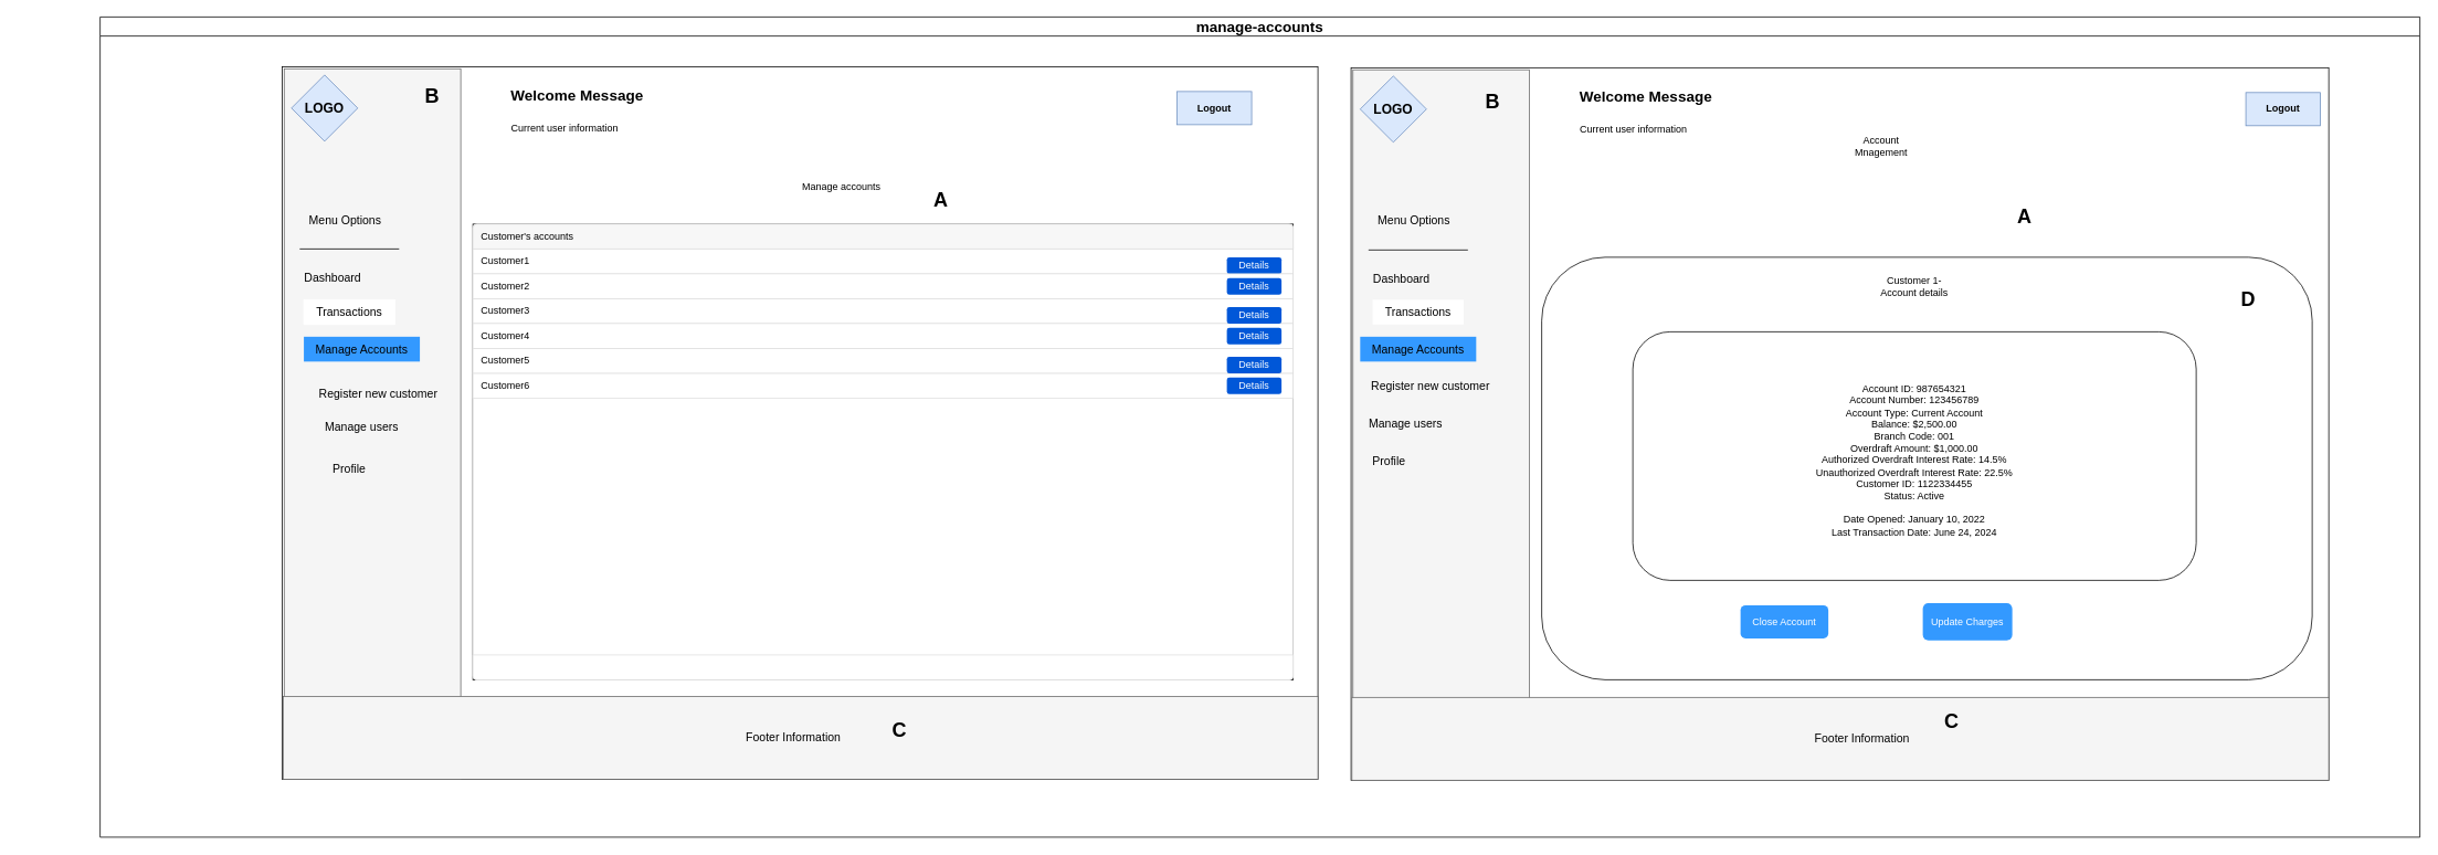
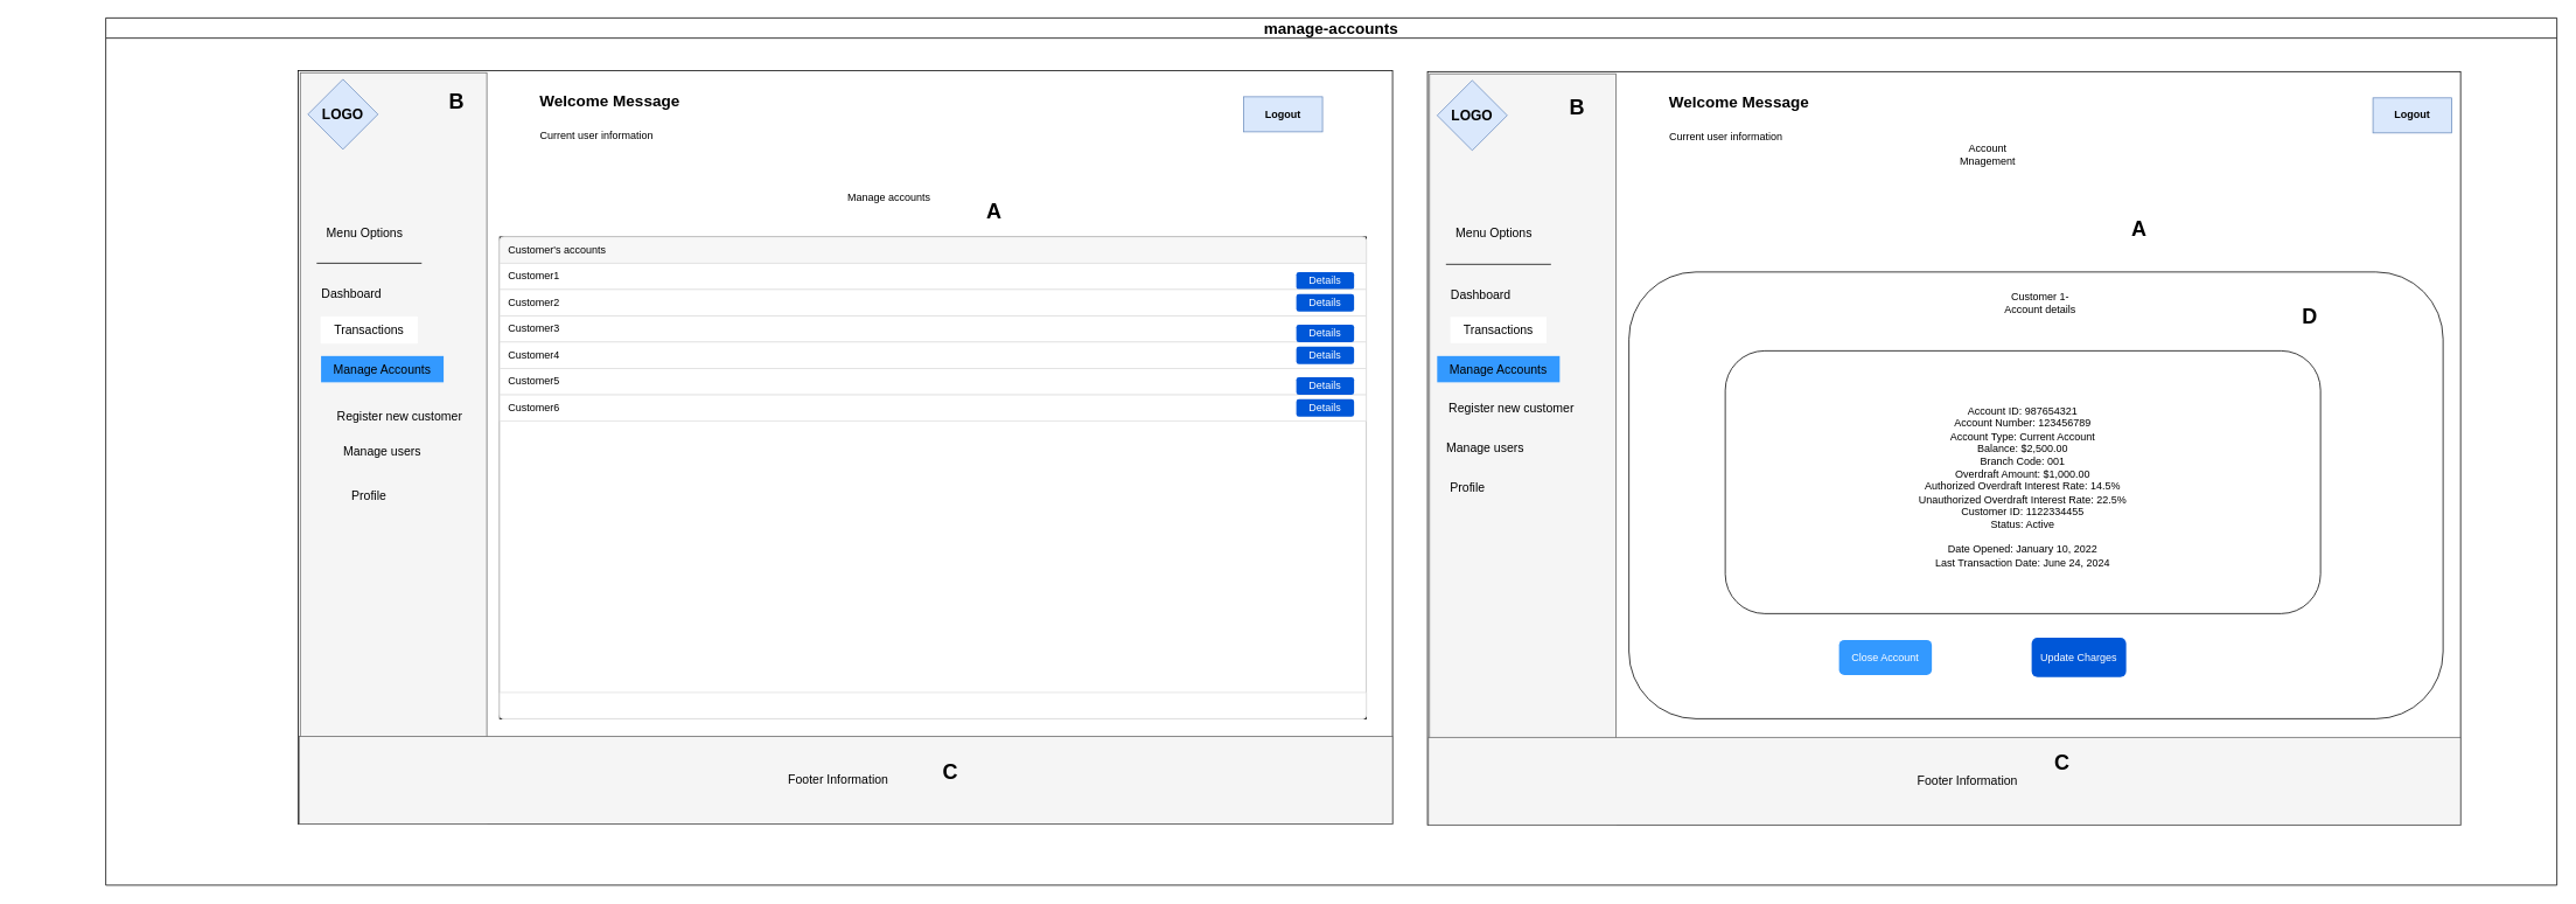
  <mxCell id="0" />
  <mxCell id="1" parent="0" />
  <mxCell id="2" value="&lt;b style=&quot;font-size: 18px;&quot;&gt;manage-accounts&lt;/b&gt;" style="swimlane;whiteSpace=wrap;html=1;" parent="1" vertex="1"><mxGeometry x="120" y="20" width="2800" height="990" as="geometry" /></mxCell>
  <mxCell id="3" value="" style="rounded=1;whiteSpace=wrap;html=1;" parent="2" vertex="1"><mxGeometry x="2164" y="430" width="346" height="180" as="geometry" /></mxCell>
  <mxCell id="4" value="" style="rounded=0;whiteSpace=wrap;html=1;" parent="2" vertex="1"><mxGeometry x="219.93" y="60" width="1250" height="860" as="geometry" /></mxCell>
  <mxCell id="5" value="" style="rounded=0;whiteSpace=wrap;html=1;fillColor=#f5f5f5;fontColor=#333333;strokeColor=#666666;rotation=-270;" parent="2" vertex="1"><mxGeometry x="-100" y="384.69" width="857.5" height="213.13" as="geometry" /></mxCell>
  <mxCell id="6" value="&lt;font size=&quot;3&quot;&gt;&lt;b&gt;LOGO&lt;/b&gt;&lt;/font&gt;" style="rhombus;whiteSpace=wrap;html=1;fillColor=#dae8fc;strokeColor=#6c8ebf;" parent="2" vertex="1"><mxGeometry x="230.93" y="70" width="80" height="80" as="geometry" /></mxCell>
  <mxCell id="7" value="&lt;b&gt;Logout&lt;/b&gt;" style="rounded=0;whiteSpace=wrap;html=1;fillColor=#dae8fc;strokeColor=#6c8ebf;" parent="2" vertex="1"><mxGeometry x="1299.93" y="90" width="90" height="40" as="geometry" /></mxCell>
  <mxCell id="8" value="" style="rounded=0;whiteSpace=wrap;html=1;fillColor=#f5f5f5;fontColor=#f5f5f5;strokeColor=#666666;" parent="2" vertex="1"><mxGeometry x="220.93" y="820" width="1249" height="100" as="geometry" /></mxCell>
  <mxCell id="9" value="&lt;font style=&quot;font-size: 14px;&quot;&gt;Footer Information&lt;/font&gt;" style="text;html=1;align=center;verticalAlign=middle;whiteSpace=wrap;rounded=0;" parent="2" vertex="1"><mxGeometry x="773.93" y="855" width="126" height="30" as="geometry" /></mxCell>
  <mxCell id="10" value="" style="rounded=0;whiteSpace=wrap;html=1;" parent="2" vertex="1"><mxGeometry x="450" y="250" width="990" height="550" as="geometry" /></mxCell>
  <mxCell id="11" value="&lt;b&gt;&lt;font style=&quot;font-size: 18px;&quot;&gt;Welcome Message&lt;/font&gt;&lt;/b&gt;" style="text;html=1;align=center;verticalAlign=middle;whiteSpace=wrap;rounded=0;" parent="2" vertex="1"><mxGeometry x="460.93" y="80" width="230" height="30" as="geometry" /></mxCell>
  <mxCell id="12" value="Current user information" style="text;html=1;align=center;verticalAlign=middle;whiteSpace=wrap;rounded=0;" parent="2" vertex="1"><mxGeometry x="480.93" y="120" width="160" height="30" as="geometry" /></mxCell>
  <mxCell id="13" value="&lt;font style=&quot;font-size: 14px;&quot;&gt;Menu Options&lt;/font&gt;" style="text;html=1;align=center;verticalAlign=middle;whiteSpace=wrap;rounded=0;" parent="2" vertex="1"><mxGeometry x="240.93" y="230" width="110" height="30" as="geometry" /></mxCell>
  <mxCell id="14" value="&lt;font style=&quot;font-size: 14px;&quot;&gt;Dashboard&lt;/font&gt;" style="text;html=1;align=center;verticalAlign=middle;whiteSpace=wrap;rounded=0;" parent="2" vertex="1"><mxGeometry x="225.93" y="300" width="110" height="30" as="geometry" /></mxCell>
  <mxCell id="15" value="&lt;font style=&quot;font-size: 14px;&quot;&gt;Transactions&lt;/font&gt;" style="text;html=1;align=center;verticalAlign=middle;whiteSpace=wrap;rounded=0;fillColor=#FFFFFF;strokeColor=#FFFFFF;" parent="2" vertex="1"><mxGeometry x="245.93" y="341.26" width="110" height="30" as="geometry" /></mxCell>
  <mxCell id="16" value="&lt;font style=&quot;font-size: 14px;&quot;&gt;Manage Accounts&lt;/font&gt;" style="text;html=1;align=center;verticalAlign=middle;whiteSpace=wrap;rounded=0;fillColor=#3399FF;" parent="2" vertex="1"><mxGeometry x="245.93" y="385.95" width="140" height="30" as="geometry" /></mxCell>
  <mxCell id="17" value="&lt;font style=&quot;font-size: 14px;&quot;&gt;Register new customer&lt;/font&gt;" style="text;html=1;align=center;verticalAlign=middle;whiteSpace=wrap;rounded=0;" parent="2" vertex="1"><mxGeometry x="245.93" y="440" width="180" height="30" as="geometry" /></mxCell>
  <mxCell id="18" value="&lt;font style=&quot;font-size: 14px;&quot;&gt;Manage users&lt;/font&gt;" style="text;html=1;align=center;verticalAlign=middle;whiteSpace=wrap;rounded=0;" parent="2" vertex="1"><mxGeometry x="260.93" y="480" width="110" height="30" as="geometry" /></mxCell>
  <mxCell id="19" value="&lt;font style=&quot;font-size: 14px;&quot;&gt;Profile&lt;/font&gt;" style="text;html=1;align=center;verticalAlign=middle;whiteSpace=wrap;rounded=0;" parent="2" vertex="1"><mxGeometry x="245.93" y="530" width="110" height="30" as="geometry" /></mxCell>
  <mxCell id="20" style="edgeStyle=orthogonalEdgeStyle;rounded=0;orthogonalLoop=1;jettySize=auto;html=1;exitX=0.5;exitY=1;exitDx=0;exitDy=0;" parent="2" source="19" target="19" edge="1"><mxGeometry relative="1" as="geometry" /></mxCell>
  <mxCell id="21" value="" style="endArrow=none;html=1;rounded=0;" parent="2" edge="1"><mxGeometry width="50" height="50" relative="1" as="geometry"><mxPoint x="360.93" y="280" as="sourcePoint" /><mxPoint x="240.93" y="280" as="targetPoint" /></mxGeometry></mxCell>
  <mxCell id="22" value="Manage accounts" style="text;html=1;align=center;verticalAlign=middle;whiteSpace=wrap;rounded=0;" parent="2" vertex="1"><mxGeometry x="839.93" y="190" width="110.07" height="30" as="geometry" /></mxCell>
  <mxCell id="23" value="" style="html=1;shadow=0;dashed=0;shape=mxgraph.bootstrap.rrect;rSize=5;strokeColor=#DFDFDF;html=1;whiteSpace=wrap;fillColor=#FFFFFF;fontColor=#000000;" parent="2" vertex="1"><mxGeometry x="450" y="250" width="990" height="550" as="geometry" /></mxCell>
  <mxCell id="24" value="Customer's accounts" style="html=1;shadow=0;dashed=0;shape=mxgraph.bootstrap.topButton;strokeColor=inherit;fillColor=#F7F7F7;rSize=5;perimeter=none;whiteSpace=wrap;resizeWidth=1;align=left;spacing=10;" parent="23" vertex="1"><mxGeometry width="990" height="30" relative="1" as="geometry" /></mxCell>
  <mxCell id="25" value="Customer1" style="strokeColor=inherit;fillColor=inherit;gradientColor=inherit;fontColor=inherit;html=1;shadow=0;dashed=0;perimeter=none;whiteSpace=wrap;resizeWidth=1;align=left;spacing=10;" parent="23" vertex="1"><mxGeometry width="990" height="30" relative="1" as="geometry"><mxPoint y="30" as="offset" /></mxGeometry></mxCell>
  <mxCell id="26" value="Customer3" style="strokeColor=inherit;fillColor=inherit;gradientColor=inherit;fontColor=inherit;html=1;shadow=0;dashed=0;perimeter=none;whiteSpace=wrap;resizeWidth=1;align=left;spacing=10;" parent="23" vertex="1"><mxGeometry width="990" height="30" relative="1" as="geometry"><mxPoint y="90" as="offset" /></mxGeometry></mxCell>
  <mxCell id="27" value="" style="strokeColor=inherit;fillColor=inherit;gradientColor=inherit;fontColor=inherit;html=1;shadow=0;dashed=0;shape=mxgraph.bootstrap.bottomButton;rSize=5;perimeter=none;whiteSpace=wrap;resizeWidth=1;resizeHeight=0;align=left;spacing=10;" parent="23" vertex="1"><mxGeometry y="1" width="990" height="30" relative="1" as="geometry"><mxPoint y="-30" as="offset" /></mxGeometry></mxCell>
  <mxCell id="28" value="Details" style="rounded=1;fillColor=#0057D8;strokeColor=none;html=1;whiteSpace=wrap;fontColor=#ffffff;align=center;verticalAlign=middle;fontStyle=0;fontSize=12;sketch=0;" parent="23" vertex="1"><mxGeometry x="910" y="40" width="66" height="20" as="geometry" /></mxCell>
  <mxCell id="29" value="Customer6" style="strokeColor=inherit;fillColor=inherit;gradientColor=inherit;fontColor=inherit;html=1;shadow=0;dashed=0;perimeter=none;whiteSpace=wrap;resizeWidth=1;align=left;spacing=10;" parent="23" vertex="1"><mxGeometry y="180" width="990" height="30" as="geometry" /></mxCell>
  <mxCell id="30" value="Customer5" style="strokeColor=inherit;fillColor=inherit;gradientColor=inherit;fontColor=inherit;html=1;shadow=0;dashed=0;perimeter=none;whiteSpace=wrap;resizeWidth=1;align=left;spacing=10;" parent="23" vertex="1"><mxGeometry y="150" width="990" height="30" as="geometry" /></mxCell>
  <mxCell id="31" value="Customer4" style="strokeColor=inherit;fillColor=inherit;gradientColor=inherit;fontColor=inherit;html=1;shadow=0;dashed=0;perimeter=none;whiteSpace=wrap;resizeWidth=1;align=left;spacing=10;" parent="23" vertex="1"><mxGeometry y="120" width="990" height="30" as="geometry" /></mxCell>
  <mxCell id="32" value="Customer2" style="strokeColor=inherit;fillColor=inherit;gradientColor=inherit;fontColor=inherit;html=1;shadow=0;dashed=0;perimeter=none;whiteSpace=wrap;resizeWidth=1;align=left;spacing=10;" parent="23" vertex="1"><mxGeometry y="60" width="990" height="30" as="geometry" /></mxCell>
  <mxCell id="33" value="Details" style="rounded=1;fillColor=#0057D8;strokeColor=none;html=1;whiteSpace=wrap;fontColor=#ffffff;align=center;verticalAlign=middle;fontStyle=0;fontSize=12;sketch=0;" parent="23" vertex="1"><mxGeometry x="910" y="65" width="66" height="20" as="geometry" /></mxCell>
  <mxCell id="34" value="Details" style="rounded=1;fillColor=#0057D8;strokeColor=none;html=1;whiteSpace=wrap;fontColor=#ffffff;align=center;verticalAlign=middle;fontStyle=0;fontSize=12;sketch=0;" parent="23" vertex="1"><mxGeometry x="910" y="185" width="66" height="20" as="geometry" /></mxCell>
  <mxCell id="35" value="Details" style="rounded=1;fillColor=#0057D8;strokeColor=none;html=1;whiteSpace=wrap;fontColor=#ffffff;align=center;verticalAlign=middle;fontStyle=0;fontSize=12;sketch=0;" parent="23" vertex="1"><mxGeometry x="910" y="160" width="66" height="20" as="geometry" /></mxCell>
  <mxCell id="36" value="Details" style="rounded=1;fillColor=#0057D8;strokeColor=none;html=1;whiteSpace=wrap;fontColor=#ffffff;align=center;verticalAlign=middle;fontStyle=0;fontSize=12;sketch=0;" parent="23" vertex="1"><mxGeometry x="910" y="125" width="66" height="20" as="geometry" /></mxCell>
  <mxCell id="37" value="Details" style="rounded=1;fillColor=#0057D8;strokeColor=none;html=1;whiteSpace=wrap;fontColor=#ffffff;align=center;verticalAlign=middle;fontStyle=0;fontSize=12;sketch=0;" parent="23" vertex="1"><mxGeometry x="910" y="100" width="66" height="20" as="geometry" /></mxCell>
  <mxCell id="38" value="" style="rounded=0;whiteSpace=wrap;html=1;" parent="2" vertex="1"><mxGeometry x="1509.93" y="61.26" width="1180.07" height="860" as="geometry" /></mxCell>
  <mxCell id="39" value="" style="rounded=0;whiteSpace=wrap;html=1;fillColor=#f5f5f5;fontColor=#333333;strokeColor=#666666;rotation=-270;" parent="2" vertex="1"><mxGeometry x="1190" y="385.95" width="857.5" height="213.13" as="geometry" /></mxCell>
  <mxCell id="40" value="&lt;font size=&quot;3&quot;&gt;&lt;b&gt;LOGO&lt;/b&gt;&lt;/font&gt;" style="rhombus;whiteSpace=wrap;html=1;fillColor=#dae8fc;strokeColor=#6c8ebf;" parent="2" vertex="1"><mxGeometry x="1520.93" y="71.26" width="80" height="80" as="geometry" /></mxCell>
  <mxCell id="41" value="&lt;b&gt;Logout&lt;/b&gt;" style="rounded=0;whiteSpace=wrap;html=1;fillColor=#dae8fc;strokeColor=#6c8ebf;" parent="2" vertex="1"><mxGeometry x="2589.93" y="91.26" width="90" height="40" as="geometry" /></mxCell>
  <mxCell id="42" value="" style="rounded=0;whiteSpace=wrap;html=1;fillColor=#f5f5f5;fontColor=#f5f5f5;strokeColor=#666666;" parent="2" vertex="1"><mxGeometry x="1510.93" y="821.26" width="1179.07" height="100" as="geometry" /></mxCell>
  <mxCell id="43" value="&lt;font style=&quot;font-size: 14px;&quot;&gt;Footer Information&lt;/font&gt;" style="text;html=1;align=center;verticalAlign=middle;whiteSpace=wrap;rounded=0;" parent="2" vertex="1"><mxGeometry x="2063.93" y="856.26" width="126" height="30" as="geometry" /></mxCell>
  <mxCell id="44" value="&lt;b&gt;&lt;font style=&quot;font-size: 18px;&quot;&gt;Welcome Message&lt;/font&gt;&lt;/b&gt;" style="text;html=1;align=center;verticalAlign=middle;whiteSpace=wrap;rounded=0;" parent="2" vertex="1"><mxGeometry x="1750.93" y="81.26" width="230" height="30" as="geometry" /></mxCell>
  <mxCell id="45" value="Current user information" style="text;html=1;align=center;verticalAlign=middle;whiteSpace=wrap;rounded=0;" parent="2" vertex="1"><mxGeometry x="1770.93" y="121.26" width="160" height="30" as="geometry" /></mxCell>
  <mxCell id="46" value="&lt;font style=&quot;font-size: 14px;&quot;&gt;Menu Options&lt;/font&gt;" style="text;html=1;align=center;verticalAlign=middle;whiteSpace=wrap;rounded=0;" parent="2" vertex="1"><mxGeometry x="1530.93" y="231.26" width="110" height="30" as="geometry" /></mxCell>
  <mxCell id="47" value="&lt;font style=&quot;font-size: 14px;&quot;&gt;Dashboard&lt;/font&gt;" style="text;html=1;align=center;verticalAlign=middle;whiteSpace=wrap;rounded=0;" parent="2" vertex="1"><mxGeometry x="1515.93" y="301.26" width="110" height="30" as="geometry" /></mxCell>
  <mxCell id="48" value="&lt;font style=&quot;font-size: 14px;&quot;&gt;Transactions&lt;/font&gt;" style="text;html=1;align=center;verticalAlign=middle;whiteSpace=wrap;rounded=0;fillColor=#FFFFFF;" parent="2" vertex="1"><mxGeometry x="1535.93" y="341.26" width="110" height="30" as="geometry" /></mxCell>
  <mxCell id="49" value="&lt;font style=&quot;font-size: 14px;&quot;&gt;Manage Accounts&lt;/font&gt;" style="text;html=1;align=center;verticalAlign=middle;whiteSpace=wrap;rounded=0;fillColor=#3399FF;" parent="2" vertex="1"><mxGeometry x="1520.93" y="385.95" width="140" height="30" as="geometry" /></mxCell>
  <mxCell id="50" value="&lt;font style=&quot;font-size: 14px;&quot;&gt;Register new customer&lt;/font&gt;" style="text;html=1;align=center;verticalAlign=middle;whiteSpace=wrap;rounded=0;" parent="2" vertex="1"><mxGeometry x="1515.93" y="431.26" width="180" height="30" as="geometry" /></mxCell>
  <mxCell id="51" value="&lt;font style=&quot;font-size: 14px;&quot;&gt;Manage users&lt;/font&gt;" style="text;html=1;align=center;verticalAlign=middle;whiteSpace=wrap;rounded=0;" parent="2" vertex="1"><mxGeometry x="1520.93" y="476.26" width="110" height="30" as="geometry" /></mxCell>
  <mxCell id="52" value="&lt;font style=&quot;font-size: 14px;&quot;&gt;Profile&lt;/font&gt;" style="text;html=1;align=center;verticalAlign=middle;whiteSpace=wrap;rounded=0;" parent="2" vertex="1"><mxGeometry x="1500.93" y="521.26" width="110" height="30" as="geometry" /></mxCell>
  <mxCell id="53" style="edgeStyle=orthogonalEdgeStyle;rounded=0;orthogonalLoop=1;jettySize=auto;html=1;exitX=0.5;exitY=1;exitDx=0;exitDy=0;" parent="2" source="52" target="52" edge="1"><mxGeometry relative="1" as="geometry" /></mxCell>
  <mxCell id="54" value="" style="endArrow=none;html=1;rounded=0;" parent="2" edge="1"><mxGeometry width="50" height="50" relative="1" as="geometry"><mxPoint x="1650.93" y="281.26" as="sourcePoint" /><mxPoint x="1530.93" y="281.26" as="targetPoint" /></mxGeometry></mxCell>
  <mxCell id="55" value="Account Mnagement" style="text;html=1;align=center;verticalAlign=middle;whiteSpace=wrap;rounded=0;" parent="2" vertex="1"><mxGeometry x="2119.93" y="141.26" width="60" height="30" as="geometry" /></mxCell>
  <mxCell id="56" value="" style="rounded=1;whiteSpace=wrap;html=1;" parent="2" vertex="1"><mxGeometry x="1740" y="290" width="930" height="510" as="geometry" /></mxCell>
- <mxCell id="57" value="Customer 1- Account details" style="text;html=1;align=center;verticalAlign=middle;whiteSpace=wrap;rounded=0;" parent="2" vertex="1"><mxGeometry x="2134.97" y="310" width="110.07" height="30" as="geometry" /></mxCell>
+ <mxCell id="57" value="Customer 1- Account details" style="text;html=1;align=center;verticalAlign=middle;whiteSpace=wrap;rounded=0;" parent="2" vertex="1"><mxGeometry x="2154.97" y="310" width="110.07" height="30" as="geometry" /></mxCell>
  <mxCell id="58" style="edgeStyle=orthogonalEdgeStyle;rounded=0;orthogonalLoop=1;jettySize=auto;html=1;exitX=0.5;exitY=1;exitDx=0;exitDy=0;" parent="2" source="17" target="17" edge="1"><mxGeometry relative="1" as="geometry" /></mxCell>
  <mxCell id="59" value="" style="rounded=1;whiteSpace=wrap;html=1;" parent="2" vertex="1"><mxGeometry x="1850" y="380" width="680" height="300" as="geometry" /></mxCell>
  <mxCell id="60" value="&lt;div&gt;Account ID: 987654321&lt;/div&gt;&lt;div&gt;Account Number: 123456789&lt;/div&gt;&lt;div&gt;Account Type: Current Account&lt;/div&gt;&lt;div&gt;Balance: $2,500.00&lt;/div&gt;&lt;div&gt;Branch Code: 001&lt;/div&gt;&lt;div&gt;Overdraft Amount: $1,000.00&lt;/div&gt;&lt;div&gt;Authorized Overdraft Interest Rate: 14.5%&lt;/div&gt;&lt;div&gt;Unauthorized Overdraft Interest Rate: 22.5%&lt;/div&gt;&lt;div&gt;Customer ID: 1122334455&lt;/div&gt;&lt;div&gt;Status: Active&lt;/div&gt;&lt;div&gt;&lt;br&gt;&lt;/div&gt;&lt;div&gt;Date Opened: January 10, 2022&lt;/div&gt;&lt;div&gt;Last Transaction Date: June 24, 2024&lt;/div&gt;" style="text;html=1;align=center;verticalAlign=middle;whiteSpace=wrap;rounded=0;" parent="2" vertex="1"><mxGeometry x="1870" y="410" width="640" height="250" as="geometry" /></mxCell>
  <mxCell id="61" value="Close Account" style="rounded=1;fillColor=#3399ff;strokeColor=none;html=1;whiteSpace=wrap;fontColor=#ffffff;align=center;verticalAlign=middle;fontStyle=0;fontSize=12;sketch=0;" parent="2" vertex="1"><mxGeometry x="1980" y="710" width="106" height="40" as="geometry" /></mxCell>
- <mxCell id="62" value="Update Charges" style="rounded=1;fillColor=#3399ff;strokeColor=none;html=1;whiteSpace=wrap;fontColor=#ffffff;align=center;verticalAlign=middle;fontStyle=0;fontSize=12;sketch=0;" parent="2" vertex="1"><mxGeometry x="2200" y="707.5" width="108" height="45" as="geometry" /></mxCell>
+ <mxCell id="62" value="Update Charges" style="rounded=1;fillColor=#0057D8;strokeColor=none;html=1;whiteSpace=wrap;fontColor=#ffffff;align=center;verticalAlign=middle;fontStyle=0;fontSize=12;sketch=0;" parent="2" vertex="1"><mxGeometry x="2200" y="707.5" width="108" height="45" as="geometry" /></mxCell>
  <mxCell id="63" value="&lt;h1 style=&quot;margin-top: 0px;&quot;&gt;A&lt;/h1&gt;" style="text;html=1;whiteSpace=wrap;overflow=hidden;rounded=0;align=center;" parent="2" vertex="1"><mxGeometry x="1000" y="200" width="30" height="40" as="geometry" /></mxCell>
  <mxCell id="64" value="&lt;h1 style=&quot;margin-top: 0px;&quot;&gt;A&lt;/h1&gt;" style="text;html=1;whiteSpace=wrap;overflow=hidden;rounded=0;align=center;" parent="2" vertex="1"><mxGeometry x="2308" y="220" width="30" height="40" as="geometry" /></mxCell>
  <mxCell id="65" value="&lt;h1 style=&quot;margin-top: 0px;&quot;&gt;B&lt;/h1&gt;" style="text;html=1;whiteSpace=wrap;overflow=hidden;rounded=0;align=center;" parent="2" vertex="1"><mxGeometry x="1665.93" y="81.26" width="30" height="40" as="geometry" /></mxCell>
  <mxCell id="66" value="&lt;h1 style=&quot;margin-top: 0px;&quot;&gt;B&lt;/h1&gt;" style="text;html=1;whiteSpace=wrap;overflow=hidden;rounded=0;align=center;" parent="2" vertex="1"><mxGeometry x="385.93" y="75" width="30" height="40" as="geometry" /></mxCell>
  <mxCell id="67" value="&lt;h1 style=&quot;margin-top: 0px;&quot;&gt;C&lt;/h1&gt;" style="text;html=1;whiteSpace=wrap;overflow=hidden;rounded=0;align=center;" parent="2" vertex="1"><mxGeometry x="2220" y="830" width="30" height="40" as="geometry" /></mxCell>
  <mxCell id="68" value="&lt;h1 style=&quot;margin-top: 0px;&quot;&gt;C&lt;/h1&gt;" style="text;html=1;whiteSpace=wrap;overflow=hidden;rounded=0;align=center;" parent="2" vertex="1"><mxGeometry x="950" y="840" width="30" height="40" as="geometry" /></mxCell>
- <mxCell id="69" value="&lt;h1 style=&quot;margin-top: 0px;&quot;&gt;D&lt;/h1&gt;" style="text;html=1;whiteSpace=wrap;overflow=hidden;rounded=0;align=center;" parent="2" vertex="1"><mxGeometry x="2578" y="320" width="30" height="40" as="geometry" /></mxCell>
+ <mxCell id="69" value="&lt;h1 style=&quot;margin-top: 0px;&quot;&gt;D&lt;/h1&gt;" style="text;html=1;whiteSpace=wrap;overflow=hidden;rounded=0;align=center;" parent="2" vertex="1"><mxGeometry x="2503" y="320" width="30" height="40" as="geometry" /></mxCell>
